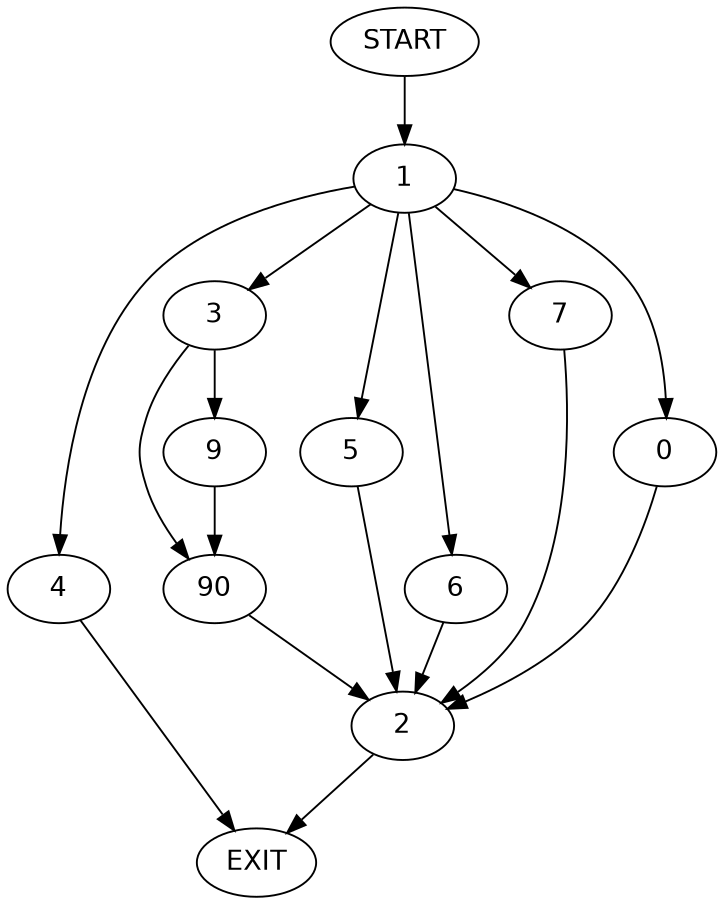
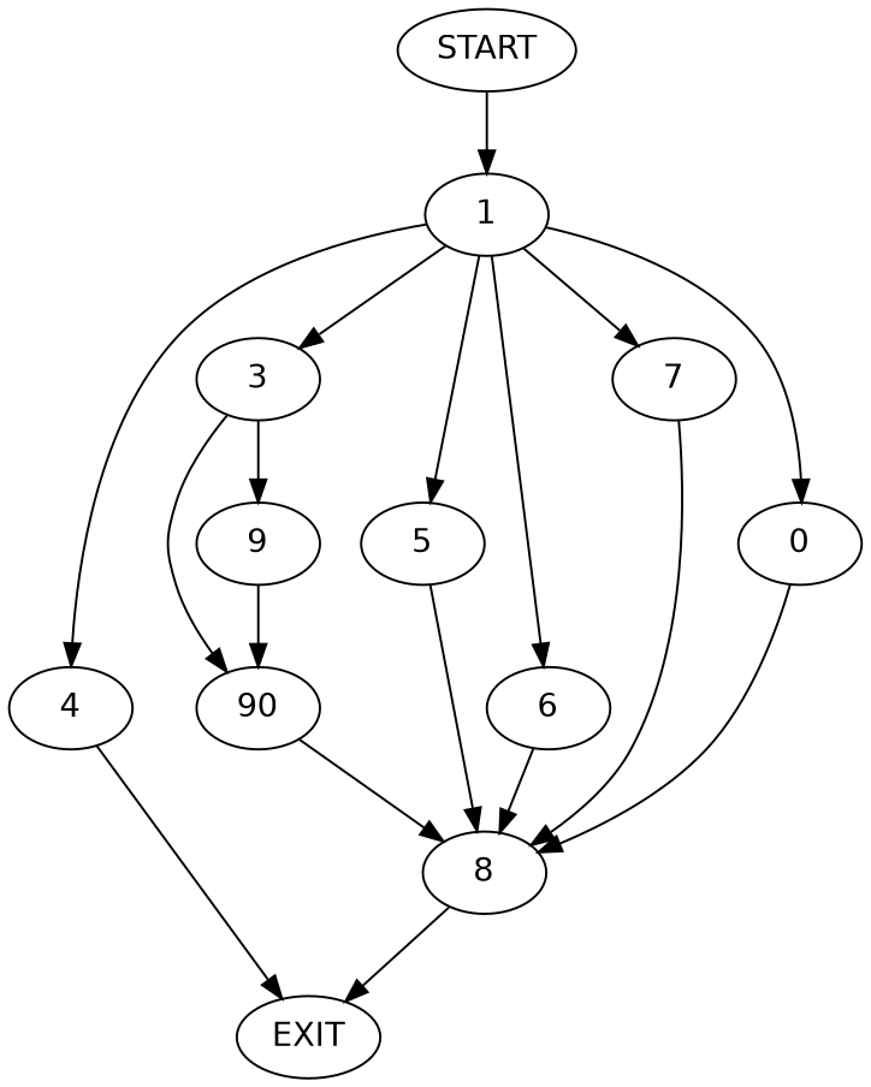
  digraph {
    fontname="DejaVu Sans"
    node [fontname="DejaVu Sans"]
    edge [fontname="DejaVu Sans"]
    n1 [label=START]
    1
    n3 [label=0]
    3
    4
    5
    6
    7
    n9 [label=EXIT]
-   8 [label=2]
+   8
    9
    n12 [label=90]
    n1 -> 1
    1 -> n3
    1 -> 3
    1 -> 4
    1 -> 5
    1 -> 6
    1 -> 7
    n3 -> 8
    3 -> 9
    3 -> n12
    4 -> n9
    5 -> 8
    6 -> 8
    7 -> 8
    8 -> n9
    9 -> n12
    n12 -> 8
  }
